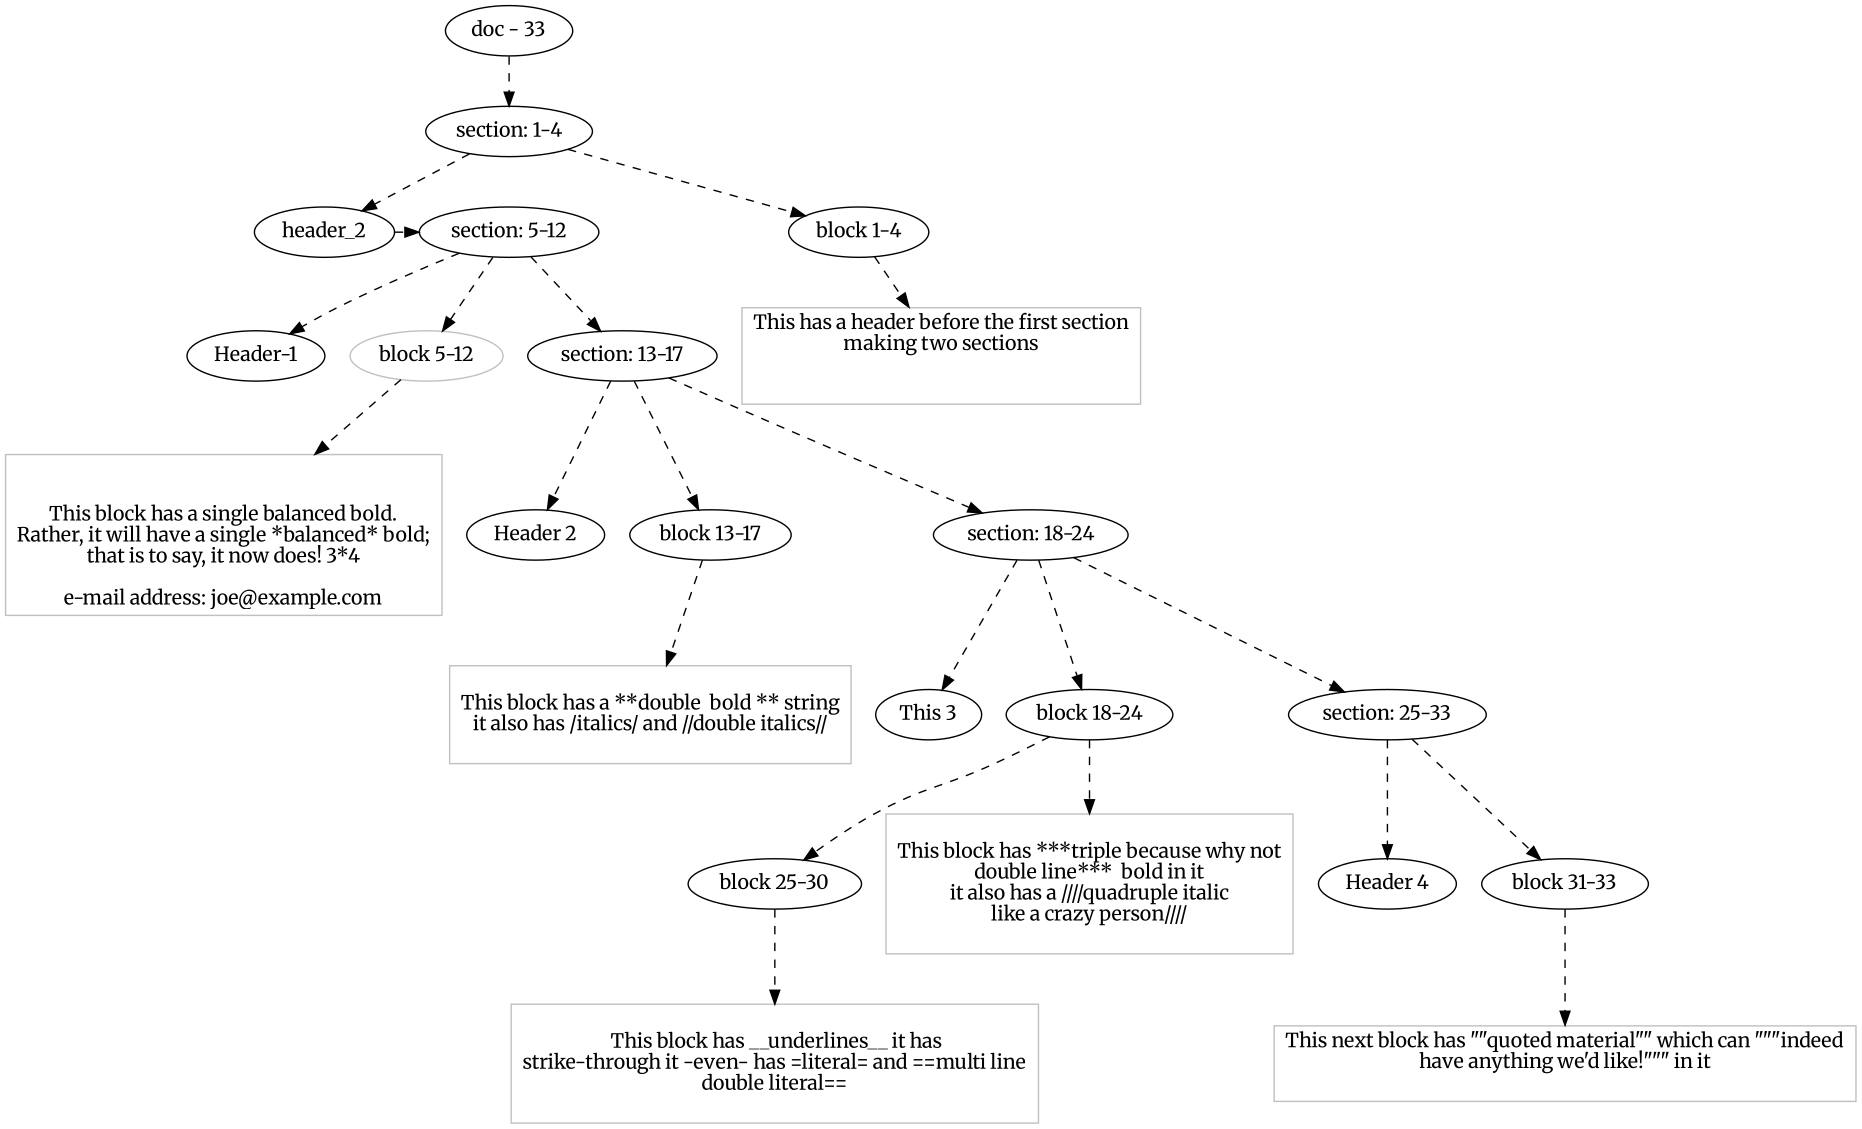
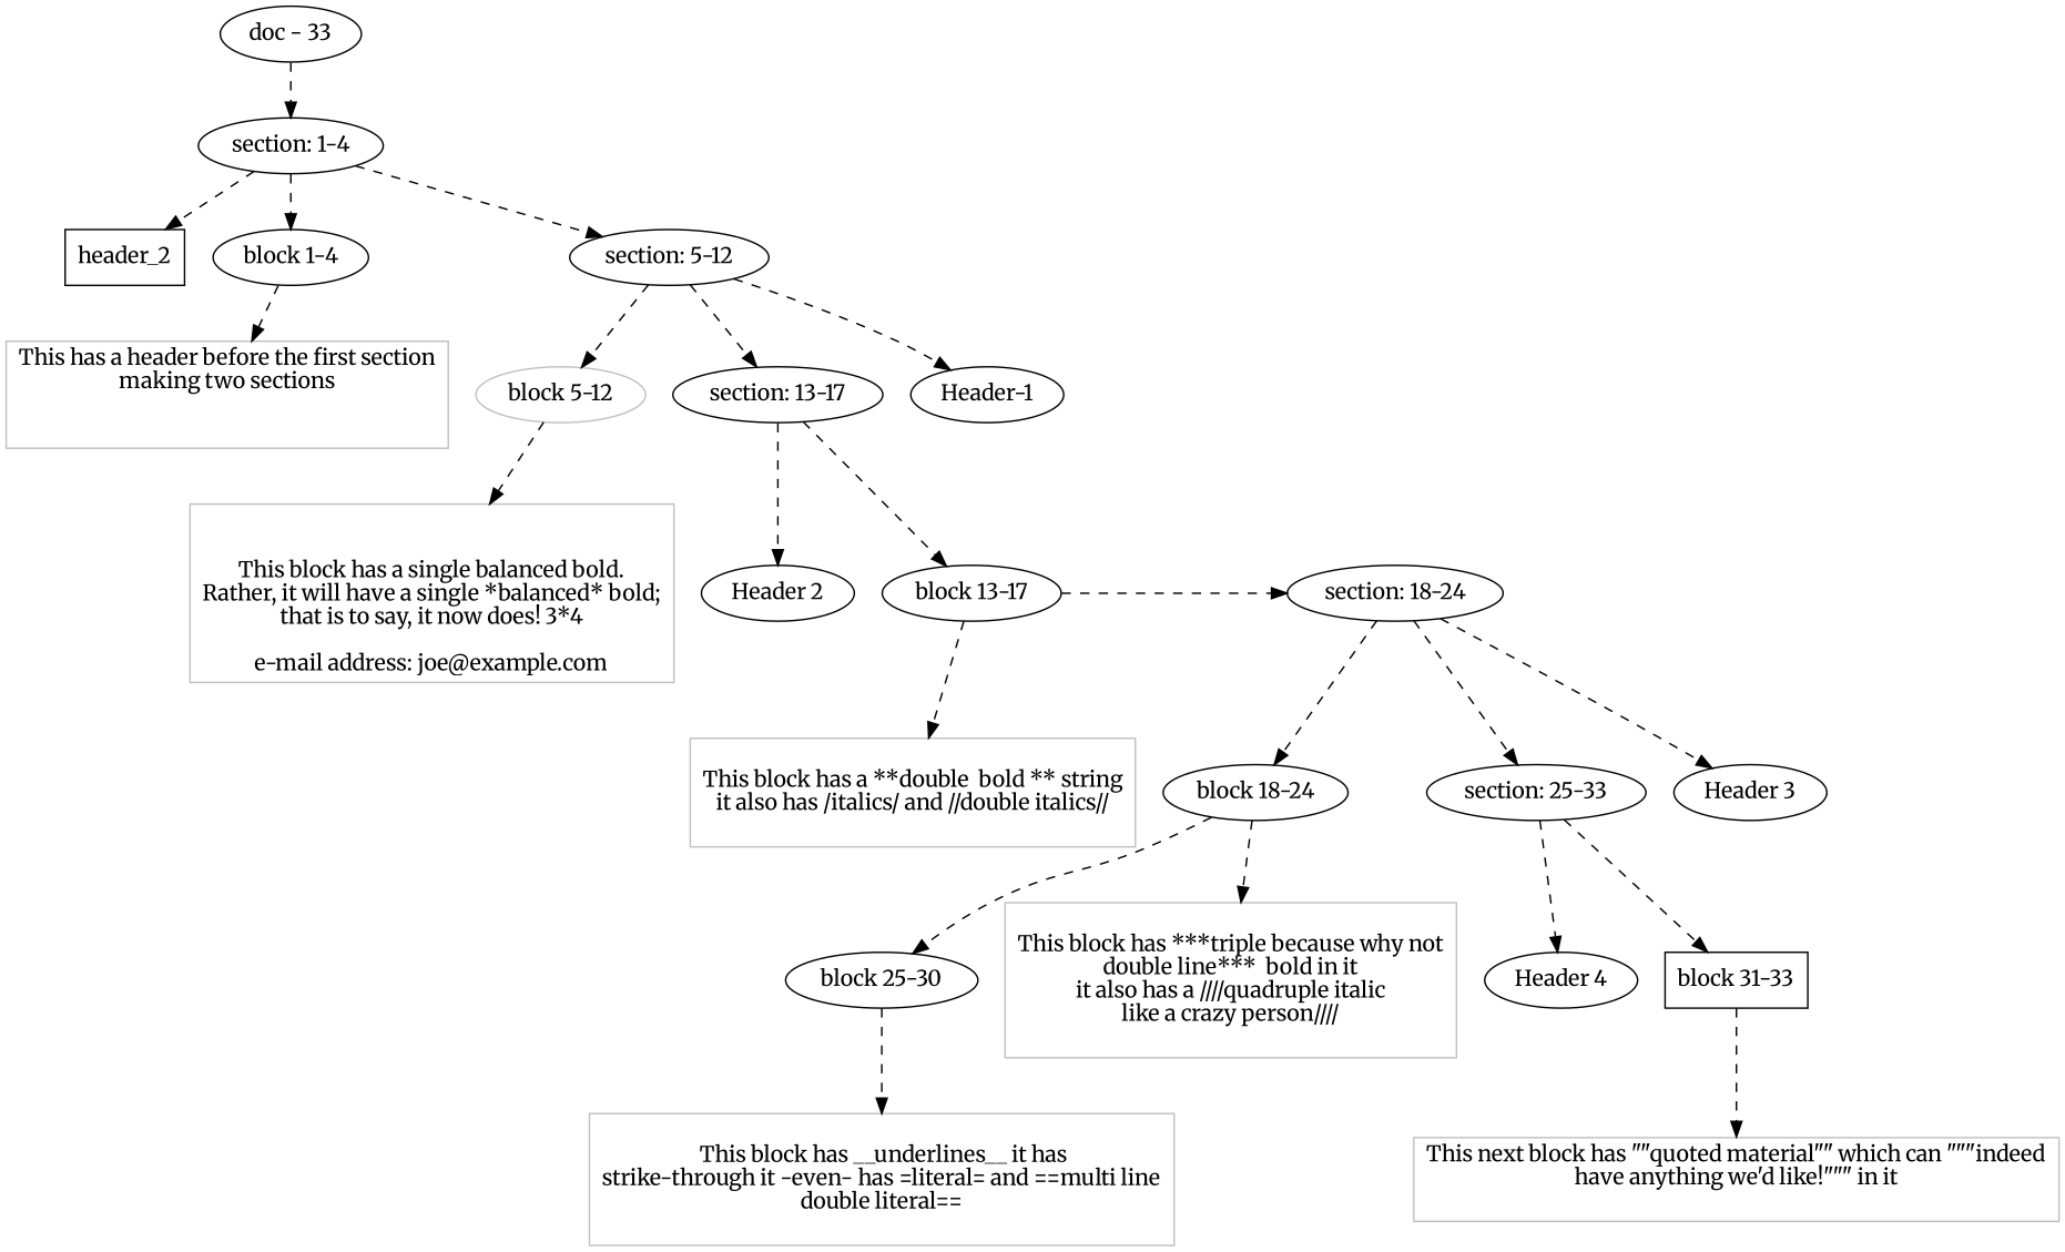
  digraph {
    fontname=Merriweather
    node [fontname=Merriweather]
    edge [fontname=Merriweather style=dashed]
    n1 [label="section: 1-4"]
-   header_2
+   header_2 [shape=box]
    n3 [label="block 1-4"]
    n4 [label="section: 5-12"]
    n5 [label="Header-1"]
    n6 [color=Gray label="block 5-12"]
    n7 [label="section: 13-17"]
    n8 [label="Header 2"]
    n9 [label="block 13-17"]
    n10 [label="section: 18-24"]
-   n11 [label="This 3"]
+   n11 [label="Header 3"]
    n12 [label="block 18-24"]
    n13 [label="section: 25-33"]
    n14 [label="Header 4"]
    n15 [label="block 25-30"]
-   n16 [label="block 31-33"]
+   n16 [label="block 31-33" shape=box]
    n17 [color=Gray label="This has a header before the first section\nmaking two sections\n       \n\n" shape=rectangle]
    n18 [color=Gray label="\n\nThis block has a single balanced bold.\nRather, it will have a single *balanced* bold;\nthat is to say, it now does! 3*4\n \ne-mail address: joe@example.com\n" shape=rectangle]
    n19 [color=Gray label="\nThis block has a **double  bold ** string\nit also has /italics/ and //double italics//\n\n" shape=rectangle]
    n20 [color=Gray label="\nThis block has ***triple because why not\ndouble line***  bold in it\nit also has a ////quadruple italic\nlike a crazy person////\n\n" shape=rectangle]
    n21 [color=Gray label="\n  This block has __underlines__ it has \nstrike-through it -even- has =literal= and ==multi line\ndouble literal==\n\n" shape=rectangle]
    n22 [color=Gray label="This next block has \"\"quoted material\"\" which can \"\"\"indeed\nhave anything we'd like!\"\"\" in it\n\n" shape=rectangle]
    n23 [label="doc - 33"]
    subgraph sub_1 {
      rank=same
      n1
    }
    subgraph sub_2 {
      rank=same
      header_2
      n3
      n4
    }
    subgraph sub_3 {
      rank=same
      n5
      n6
      n7
    }
    subgraph sub_4 {
      rank=same
      n8
      n9
      n10
    }
    subgraph sub_5 {
      rank=same
      n11
      n12
      n13
    }
    subgraph sub_6 {
      rank=same
      n14
      n15
      n16
    }
    n1 -> header_2
    n1 -> n3
-   header_2 -> n4
+   n1 -> n4
    n3 -> n17
    n4 -> n5
    n4 -> n6
    n4 -> n7
    n6 -> n18
    n7 -> n8
    n7 -> n9
-   n7 -> n10
+   n9 -> n10
    n9 -> n19
    n10 -> n11
    n10 -> n12
    n10 -> n13
    n12 -> n15
    n12 -> n20
    n13 -> n14
    n13 -> n16
    n15 -> n21
    n16 -> n22
    n23 -> n1
  }
